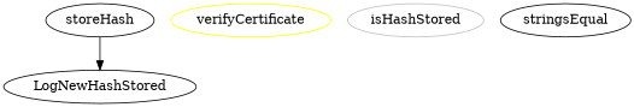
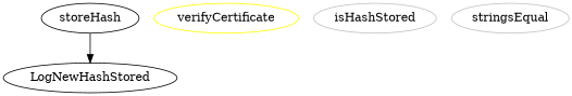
  strict digraph {
    storeHash
    LogNewHashStored
    verifyCertificate [color=yellow]
    isHashStored [color=gray]
-   stringsEqual [color=black]
+   stringsEqual [color=gray]
    storeHash -> LogNewHashStored
  }
